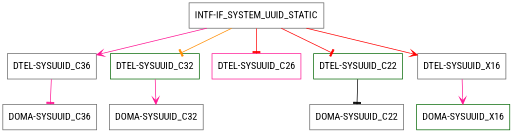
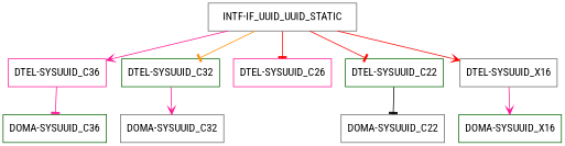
  digraph {
    fontname="Roboto Condensed"
    node [color=gray40 fontname="Roboto Condensed" shape=box]
    edge [arrowhead=tee color=deeppink fontname="Roboto Condensed"]
-   "INTF-IF_SYSTEM_UUID_STATIC"
-   "DTEL-SYSUUID_C36"
+   "INTF-IF_SYSTEM_UUID_STATIC" [label="INTF-IF_UUID_UUID_STATIC"]
+   "DTEL-SYSUUID_C36" [color=deeppink]
    "DTEL-SYSUUID_C32" [color=darkgreen]
    "DTEL-SYSUUID_C26" [color=deeppink]
    "DTEL-SYSUUID_C22" [color=darkgreen]
    "DTEL-SYSUUID_X16"
-   "DOMA-SYSUUID_C36"
+   "DOMA-SYSUUID_C36" [color=darkgreen]
    "DOMA-SYSUUID_C32"
    "DOMA-SYSUUID_C22"
    "DOMA-SYSUUID_X16" [color=darkgreen]
    "INTF-IF_SYSTEM_UUID_STATIC" -> "DTEL-SYSUUID_C36" [arrowhead=vee]
    "INTF-IF_SYSTEM_UUID_STATIC" -> "DTEL-SYSUUID_C32" [color=darkorange]
    "INTF-IF_SYSTEM_UUID_STATIC" -> "DTEL-SYSUUID_C26" [color=red]
    "INTF-IF_SYSTEM_UUID_STATIC" -> "DTEL-SYSUUID_C22" [color=red]
    "INTF-IF_SYSTEM_UUID_STATIC" -> "DTEL-SYSUUID_X16" [arrowhead=vee color=red]
    "DTEL-SYSUUID_C36" -> "DOMA-SYSUUID_C36"
    "DTEL-SYSUUID_C32" -> "DOMA-SYSUUID_C32" [arrowhead=vee]
    "DTEL-SYSUUID_C22" -> "DOMA-SYSUUID_C22" [color=black]
    "DTEL-SYSUUID_X16" -> "DOMA-SYSUUID_X16" [arrowhead=vee]
  }
